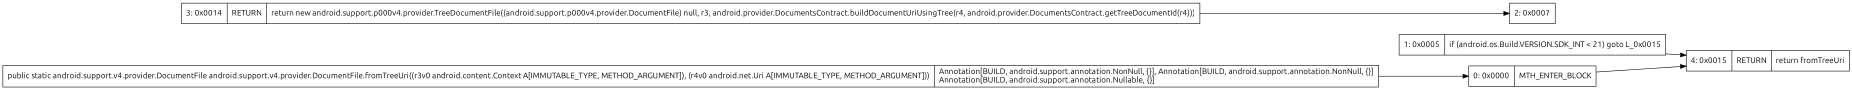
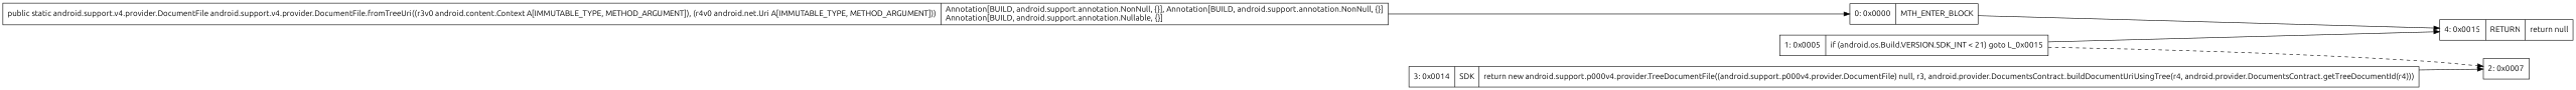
  digraph {
    fontname=Ubuntu
    rankdir=LR
    node [fontname=Ubuntu shape=record]
    edge [fontname=Ubuntu]
    n1 [label="{0\:\ 0x0000|MTH_ENTER_BLOCK\l}"]
-   n2 [label="{4\:\ 0x0015|RETURN\l|return fromTreeUri\l}"]
+   n2 [label="{4\:\ 0x0015|RETURN\l|return null\l}"]
    n3 [label="{1\:\ 0x0005|if (android.os.Build.VERSION.SDK_INT \< 21) goto L_0x0015\l}"]
    n4 [label="{2\:\ 0x0007}"]
-   n5 [label="{3\:\ 0x0014|RETURN\l|return new android.support.p000v4.provider.TreeDocumentFile((android.support.p000v4.provider.DocumentFile) null, r3, android.provider.DocumentsContract.buildDocumentUriUsingTree(r4, android.provider.DocumentsContract.getTreeDocumentId(r4)))\l}"]
+   n5 [label="{3\:\ 0x0014|SDK\l|return new android.support.p000v4.provider.TreeDocumentFile((android.support.p000v4.provider.DocumentFile) null, r3, android.provider.DocumentsContract.buildDocumentUriUsingTree(r4, android.provider.DocumentsContract.getTreeDocumentId(r4)))\l}"]
    n6 [label="{public static android.support.v4.provider.DocumentFile android.support.v4.provider.DocumentFile.fromTreeUri((r3v0 android.content.Context A[IMMUTABLE_TYPE, METHOD_ARGUMENT]), (r4v0 android.net.Uri A[IMMUTABLE_TYPE, METHOD_ARGUMENT]))  | Annotation[BUILD, android.support.annotation.NonNull, \{\}], Annotation[BUILD, android.support.annotation.NonNull, \{\}]\lAnnotation[BUILD, android.support.annotation.Nullable, \{\}]\l}"]
    n1 -> n2
    n3 -> n2
+   n3 -> n4 [style=dashed]
    n5 -> n4
    n6 -> n1
  }
